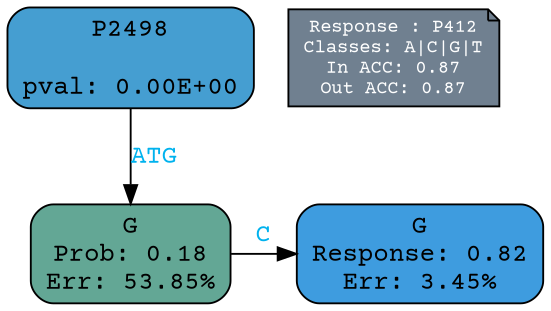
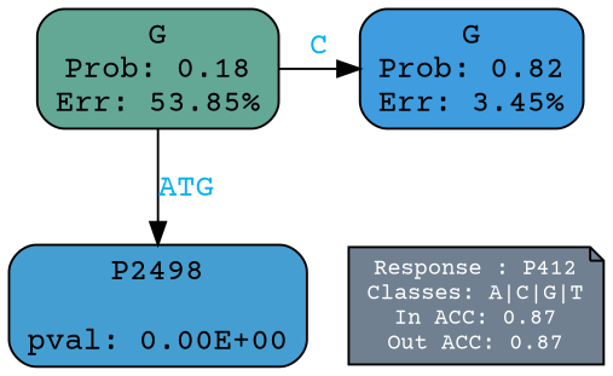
  digraph {
    fontname="Courier Prime"
    ranksep=equally
    splines=polylines
    node [color=black fontname="Courier Prime" shape=box style="filled, rounded"]
    edge [fontcolor=deepskyblue2 fontname="Courier Prime"]
    n1 [fillcolor="#63a795" label="G\nProb: 0.18\nErr: 53.85%"]
-   n2 [fillcolor="#3e9cdf" label="G\nResponse: 0.82\nErr: 3.45%"]
+   n2 [fillcolor="#3e9cdf" label="G\nProb: 0.82\nErr: 3.45%"]
    n3 [align=left fillcolor=slategray fontcolor=white fontsize=10 label="Response : P412\nClasses: A|C|G|T\nIn ACC: 0.87\nOut ACC: 0.87\n" shape=note style=filled]
    n4 [fillcolor="#459ed1" label="P2498\n\npval: 0.00E+00"]
    subgraph sub_1 {
      rank=same
      n1
      n2
    }
    subgraph sub_2 {
      rank=same
      n3
      n4
    }
    n1 -> n2 [label=C]
-   n4 -> n1 [label=ATG]
+   n1 -> n4 [label=ATG]
  }
